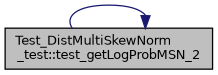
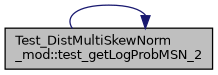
  digraph {
    rankdir=LR
-   n1 [color=black fillcolor=grey75 fontcolor=black fontname=Helvetica fontsize=10 height=0.2 label="Test_DistMultiSkewNorm\l_test::test_getLogProbMSN_2" shape=record style=filled width=0.4]
+   n1 [color=black fillcolor=grey75 fontcolor=black fontname=Helvetica fontsize=10 height=0.2 label="Test_DistMultiSkewNorm\l_mod::test_getLogProbMSN_2" shape=record style=filled width=0.4]
    n1 -> n1 [color=midnightblue fontname=Helvetica fontsize=10 labelfontname=Helvetica labelfontsize=10 style=solid]
  }
